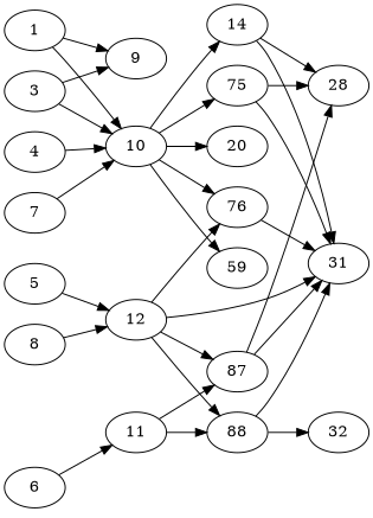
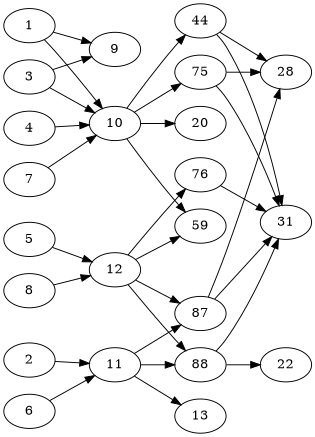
  digraph {
    rankdir=LR
    node [alpha=0.07]
    1 [alpha=0.06 expect_size=179296891740161572864]
    9 [alpha=0.18 expect_size=4659135626870784000]
    10 [alpha=0.08 expect_size=113603060232039170048]
-   14 [alpha=0.01 expect_size=18497903950318010368]
+   14 [alpha=0.01 expect_size=18497903950318010368 label=44]
    n5 [alpha=0.16 expect_size=1258259642059199 label=75]
    n6 [alpha=0.19 expect_size=10475631214852940 label=76]
    n7 [alpha=0.12 expect_size=3989964242513085 label=59]
    20 [alpha=0.15 expect_size=78220827401373351936]
    n9 [alpha=0.09 expect_size=1204172802278555648 label=31]
    n10 [expect_size=284638739736683360 label=28]
+   2 [alpha=0.05 expect_size=114693183207871873024]
    11 [alpha=0.12 expect_size=104253088145825440]
+   13 [alpha=0.03 expect_size=256427357664327]
    n14 [alpha=0.17 expect_size=16421800803739960 label=87]
    n15 [alpha=0.01 expect_size=938501119216523 label=88]
-   22 [alpha=0.10 expect_size=2156487414830079 label=32]
+   22 [alpha=0.10 expect_size=2156487414830079]
    3 [alpha=0.06 expect_size=3757229719994200]
    4 [expect_size=462483026390827]
    5 [alpha=0.20 expect_size=370120173245381]
    12 [alpha=0.06 expect_size=2274078363100381184]
    6 [expect_size=152253043537084416]
    7 [expect_size=6146470143904814]
    8 [alpha=0.13 expect_size=304167076097227584]
    1 -> 9
    1 -> 10
    10 -> 14
    10 -> n5
-   10 -> n6
    10 -> n7
    10 -> 20
    14 -> n9
    14 -> n10
    n5 -> n9
    n5 -> n10
    n6 -> n9
+   2 -> 11
+   11 -> 13
    11 -> n14
    11 -> n15
    n14 -> n9
    n14 -> n10
    n15 -> n9
    n15 -> 22
    3 -> 9
    3 -> 10
    4 -> 10
    5 -> 12
    12 -> n6
-   12 -> n9
+   12 -> n7
    12 -> n14
    12 -> n15
    6 -> 11
    7 -> 10
    8 -> 12
  }
